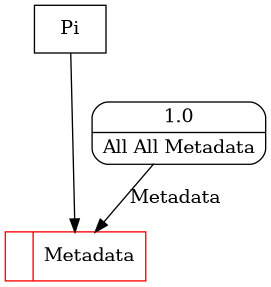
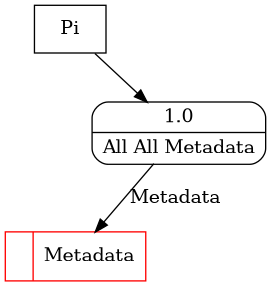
  digraph {
    n1 [color=red label="<f0>  |<f1> Metadata " shape=record]
    n2 [label=Pi shape=box]
    n3 [label="{<f0> 1.0|<f1> All All Metadata }" shape=Mrecord]
-   n2 -> n1
+   n2 -> n3
    n3 -> n1 [label=Metadata]
  }
